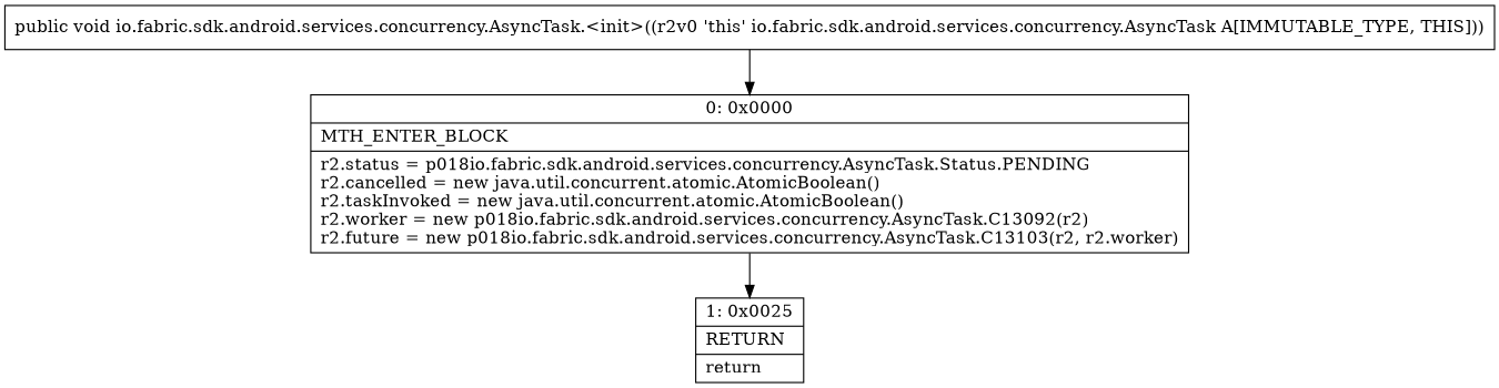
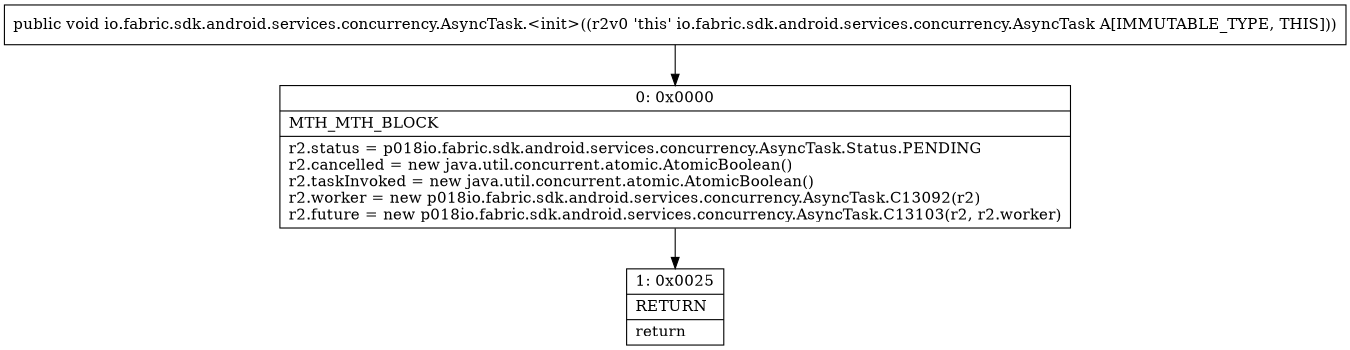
  digraph {
    node [shape=record]
-   n1 [label="{0\:\ 0x0000|MTH_ENTER_BLOCK\l|r2.status = p018io.fabric.sdk.android.services.concurrency.AsyncTask.Status.PENDING\lr2.cancelled = new java.util.concurrent.atomic.AtomicBoolean()\lr2.taskInvoked = new java.util.concurrent.atomic.AtomicBoolean()\lr2.worker = new p018io.fabric.sdk.android.services.concurrency.AsyncTask.C13092(r2)\lr2.future = new p018io.fabric.sdk.android.services.concurrency.AsyncTask.C13103(r2, r2.worker)\l}"]
+   n1 [label="{0\:\ 0x0000|MTH_MTH_BLOCK\l|r2.status = p018io.fabric.sdk.android.services.concurrency.AsyncTask.Status.PENDING\lr2.cancelled = new java.util.concurrent.atomic.AtomicBoolean()\lr2.taskInvoked = new java.util.concurrent.atomic.AtomicBoolean()\lr2.worker = new p018io.fabric.sdk.android.services.concurrency.AsyncTask.C13092(r2)\lr2.future = new p018io.fabric.sdk.android.services.concurrency.AsyncTask.C13103(r2, r2.worker)\l}"]
    n2 [label="{1\:\ 0x0025|RETURN\l|return\l}"]
    n3 [label="{public void io.fabric.sdk.android.services.concurrency.AsyncTask.\<init\>((r2v0 'this' io.fabric.sdk.android.services.concurrency.AsyncTask A[IMMUTABLE_TYPE, THIS])) }"]
    n1 -> n2
    n3 -> n1
  }
